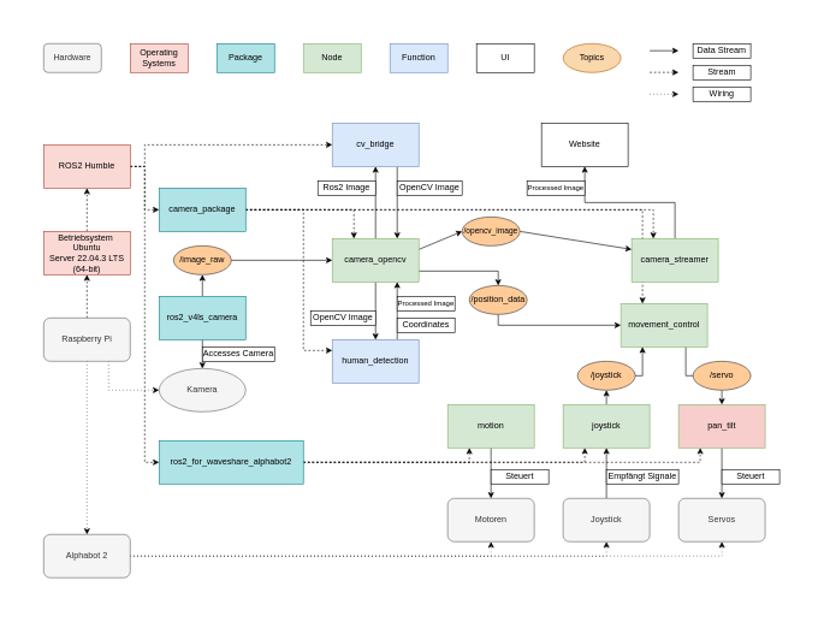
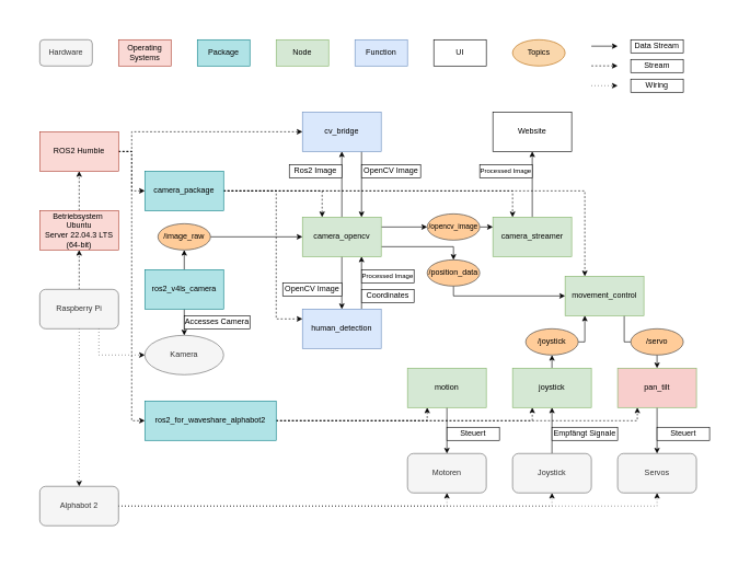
  <mxCell id="0" />
  <mxCell id="1" parent="0" />
  <mxCell id="2" value="" style="rounded=0;whiteSpace=wrap;html=1;fillColor=none;strokeColor=none;" parent="1" vertex="1"><mxGeometry width="1100" height="820" as="geometry" x="20" y="20" /></mxCell>
  <mxCell id="3" style="edgeStyle=orthogonalEdgeStyle;rounded=0;orthogonalLoop=1;jettySize=auto;html=1;exitX=1;exitY=0.5;exitDx=0;exitDy=0;entryX=0.5;entryY=1;entryDx=0;entryDy=0;dashed=1;dashPattern=1 4;" parent="1" source="6" target="17" edge="1"><mxGeometry relative="1" as="geometry" /></mxCell>
  <mxCell id="4" style="edgeStyle=orthogonalEdgeStyle;rounded=0;orthogonalLoop=1;jettySize=auto;html=1;exitX=1;exitY=0.5;exitDx=0;exitDy=0;entryX=0.5;entryY=1;entryDx=0;entryDy=0;dashed=1;dashPattern=1 4;" parent="1" source="6" target="19" edge="1"><mxGeometry relative="1" as="geometry" /></mxCell>
  <mxCell id="5" style="edgeStyle=orthogonalEdgeStyle;rounded=0;orthogonalLoop=1;jettySize=auto;html=1;exitX=1;exitY=0.5;exitDx=0;exitDy=0;entryX=0.5;entryY=1;entryDx=0;entryDy=0;dashed=1;dashPattern=1 4;" parent="1" source="6" target="21" edge="1"><mxGeometry relative="1" as="geometry" /></mxCell>
  <mxCell id="6" value="Alphabot 2" style="rounded=1;whiteSpace=wrap;html=1;fillColor=#f5f5f5;fontColor=#333333;strokeColor=#666666;" parent="1" vertex="1"><mxGeometry x="60" y="740.2" width="120" height="60" as="geometry" /></mxCell>
  <mxCell id="7" style="edgeStyle=orthogonalEdgeStyle;rounded=0;orthogonalLoop=1;jettySize=auto;html=1;exitX=0.5;exitY=1;exitDx=0;exitDy=0;entryX=0.5;entryY=0;entryDx=0;entryDy=0;dashed=1;dashPattern=1 4;" parent="1" source="10" target="6" edge="1"><mxGeometry relative="1" as="geometry" /></mxCell>
  <mxCell id="8" style="edgeStyle=orthogonalEdgeStyle;rounded=0;orthogonalLoop=1;jettySize=auto;html=1;exitX=0.5;exitY=0;exitDx=0;exitDy=0;entryX=0.5;entryY=1;entryDx=0;entryDy=0;dashed=1;" parent="1" source="10" target="12" edge="1"><mxGeometry relative="1" as="geometry" /></mxCell>
  <mxCell id="9" value="" style="edgeStyle=orthogonalEdgeStyle;rounded=0;orthogonalLoop=1;jettySize=auto;html=1;entryX=0;entryY=0.5;entryDx=0;entryDy=0;dashed=1;exitX=0.75;exitY=1;exitDx=0;exitDy=0;strokeColor=#000000;dashPattern=1 4;" parent="1" source="10" target="18" edge="1"><mxGeometry relative="1" as="geometry" /></mxCell>
  <mxCell id="10" value="Raspberry Pi" style="whiteSpace=wrap;html=1;rounded=1;fillColor=#f5f5f5;fontColor=#333333;strokeColor=#666666;" parent="1" vertex="1"><mxGeometry x="60" y="440.2" width="120" height="60" as="geometry" /></mxCell>
  <mxCell id="11" style="edgeStyle=orthogonalEdgeStyle;rounded=0;orthogonalLoop=1;jettySize=auto;html=1;exitX=0.5;exitY=0;exitDx=0;exitDy=0;entryX=0.5;entryY=1;entryDx=0;entryDy=0;dashed=1;" parent="1" source="12" target="16" edge="1"><mxGeometry relative="1" as="geometry" /></mxCell>
  <mxCell id="12" value="Betriebsystem&amp;nbsp;&lt;br&gt;Ubuntu&lt;br/&gt;Server 22.04.3 LTS (64-bit)" style="rounded=0;whiteSpace=wrap;html=1;fillColor=#fad9d5;strokeColor=#ae4132;" parent="1" vertex="1"><mxGeometry x="60" y="320.2" width="120" height="60" as="geometry" /></mxCell>
  <mxCell id="13" style="edgeStyle=orthogonalEdgeStyle;rounded=0;orthogonalLoop=1;jettySize=auto;html=1;exitX=1;exitY=0.5;exitDx=0;exitDy=0;entryX=0;entryY=0.5;entryDx=0;entryDy=0;dashed=1;" parent="1" source="16" target="39" edge="1"><mxGeometry relative="1" as="geometry" /></mxCell>
  <mxCell id="14" style="edgeStyle=orthogonalEdgeStyle;rounded=0;orthogonalLoop=1;jettySize=auto;html=1;exitX=1;exitY=0.5;exitDx=0;exitDy=0;entryX=0;entryY=0.5;entryDx=0;entryDy=0;dashed=1;" parent="1" source="16" target="52" edge="1"><mxGeometry relative="1" as="geometry" /></mxCell>
  <mxCell id="15" style="edgeStyle=orthogonalEdgeStyle;rounded=0;orthogonalLoop=1;jettySize=auto;html=1;entryX=0;entryY=0.5;entryDx=0;entryDy=0;dashed=1;" parent="1" source="16" target="26" edge="1"><mxGeometry relative="1" as="geometry"><Array as="points"><mxPoint x="200" y="230.2" /><mxPoint x="200" y="200.2" /></Array></mxGeometry></mxCell>
  <mxCell id="16" value="ROS2 Humble" style="rounded=0;whiteSpace=wrap;html=1;fillColor=#fad9d5;strokeColor=#ae4132;" parent="1" vertex="1"><mxGeometry x="60" y="200.2" width="120" height="60" as="geometry" /></mxCell>
  <mxCell id="17" value="Servos" style="whiteSpace=wrap;html=1;rounded=1;fillColor=#f5f5f5;fontColor=#333333;strokeColor=#666666;" parent="1" vertex="1"><mxGeometry x="940" y="690.2" width="120" height="60" as="geometry" /></mxCell>
  <mxCell id="18" value="Kamera" style="ellipse;whiteSpace=wrap;html=1;fillColor=#f5f5f5;fontColor=#333333;strokeColor=#666666;" parent="1" vertex="1"><mxGeometry x="220" y="510.2" width="120" height="60" as="geometry" /></mxCell>
  <mxCell id="19" value="Motoren" style="whiteSpace=wrap;html=1;rounded=1;fillColor=#f5f5f5;fontColor=#333333;strokeColor=#666666;" parent="1" vertex="1"><mxGeometry x="620" y="690.2" width="120" height="60" as="geometry" /></mxCell>
  <mxCell id="20" style="edgeStyle=orthogonalEdgeStyle;rounded=0;orthogonalLoop=1;jettySize=auto;html=1;exitX=0.5;exitY=0;exitDx=0;exitDy=0;entryX=0.5;entryY=1;entryDx=0;entryDy=0;" parent="1" source="21" target="41" edge="1"><mxGeometry relative="1" as="geometry" /></mxCell>
  <mxCell id="21" value="Joystick" style="rounded=1;whiteSpace=wrap;html=1;fillColor=#f5f5f5;fontColor=#333333;strokeColor=#666666;" parent="1" vertex="1"><mxGeometry x="780" y="690.2" width="120" height="60" as="geometry" /></mxCell>
  <mxCell id="22" style="edgeStyle=orthogonalEdgeStyle;rounded=0;orthogonalLoop=1;jettySize=auto;html=1;exitX=0.5;exitY=1;exitDx=0;exitDy=0;entryX=0.5;entryY=0;entryDx=0;entryDy=0;" parent="1" source="24" target="18" edge="1"><mxGeometry relative="1" as="geometry" /></mxCell>
  <mxCell id="23" style="edgeStyle=orthogonalEdgeStyle;rounded=0;orthogonalLoop=1;jettySize=auto;html=1;exitX=0.5;exitY=0;exitDx=0;exitDy=0;entryX=0.5;entryY=1;entryDx=0;entryDy=0;" parent="1" source="24" target="47" edge="1"><mxGeometry relative="1" as="geometry" /></mxCell>
  <mxCell id="24" value="ros2_v4ls_camera" style="rounded=0;whiteSpace=wrap;html=1;fillColor=#b0e3e6;strokeColor=#0e8088;" parent="1" vertex="1"><mxGeometry x="220" y="410.2" width="120" height="60" as="geometry" /></mxCell>
  <mxCell id="25" style="edgeStyle=orthogonalEdgeStyle;rounded=0;orthogonalLoop=1;jettySize=auto;html=1;exitX=0.75;exitY=1;exitDx=0;exitDy=0;entryX=0.75;entryY=0;entryDx=0;entryDy=0;" parent="1" source="26" target="31" edge="1"><mxGeometry relative="1" as="geometry"><mxPoint x="680" y="290.2" as="sourcePoint" /><mxPoint x="790" y="340.2" as="targetPoint" /></mxGeometry></mxCell>
  <mxCell id="26" value="cv_bridge" style="rounded=0;whiteSpace=wrap;html=1;fillColor=#dae8fc;strokeColor=#6c8ebf;" parent="1" vertex="1"><mxGeometry x="460" y="170.2" width="120" height="60" as="geometry" /></mxCell>
  <mxCell id="27" style="edgeStyle=orthogonalEdgeStyle;rounded=0;orthogonalLoop=1;jettySize=auto;html=1;exitX=0.5;exitY=0;exitDx=0;exitDy=0;entryX=0.5;entryY=1;entryDx=0;entryDy=0;" parent="1" source="31" target="26" edge="1"><mxGeometry relative="1" as="geometry"><mxPoint x="770" y="340.2" as="sourcePoint" /><mxPoint x="700" y="390.2" as="targetPoint" /></mxGeometry></mxCell>
  <mxCell id="28" style="edgeStyle=orthogonalEdgeStyle;rounded=0;orthogonalLoop=1;jettySize=auto;html=1;entryX=0.5;entryY=0;entryDx=0;entryDy=0;exitX=0.5;exitY=1;exitDx=0;exitDy=0;" parent="1" source="31" target="33" edge="1"><mxGeometry relative="1" as="geometry"><mxPoint x="760" y="310.2" as="sourcePoint" /></mxGeometry></mxCell>
  <mxCell id="29" style="edgeStyle=orthogonalEdgeStyle;rounded=0;orthogonalLoop=1;jettySize=auto;html=1;exitX=1;exitY=0.75;exitDx=0;exitDy=0;entryX=0.5;entryY=0;entryDx=0;entryDy=0;" parent="1" source="31" target="54" edge="1"><mxGeometry relative="1" as="geometry" /></mxCell>
  <mxCell id="30" style="rounded=0;orthogonalLoop=1;jettySize=auto;html=1;exitX=1;exitY=0.25;exitDx=0;exitDy=0;entryX=0;entryY=0.5;entryDx=0;entryDy=0;" parent="1" source="31" target="82" edge="1"><mxGeometry relative="1" as="geometry"><mxPoint x="730" y="354.2" as="targetPoint" /></mxGeometry></mxCell>
  <mxCell id="31" value="camera_opencv" style="rounded=0;whiteSpace=wrap;html=1;fillColor=#d5e8d4;strokeColor=#82b366;" parent="1" vertex="1"><mxGeometry x="460" y="330.2" width="120" height="60" as="geometry" /></mxCell>
  <mxCell id="32" style="edgeStyle=orthogonalEdgeStyle;rounded=0;orthogonalLoop=1;jettySize=auto;html=1;exitX=0.75;exitY=0;exitDx=0;exitDy=0;entryX=0.75;entryY=1;entryDx=0;entryDy=0;" parent="1" source="33" target="31" edge="1"><mxGeometry relative="1" as="geometry" /></mxCell>
  <mxCell id="33" value="human_detection" style="rounded=0;whiteSpace=wrap;html=1;fillColor=#dae8fc;strokeColor=#6c8ebf;" parent="1" vertex="1"><mxGeometry x="460" y="470.2" width="120" height="60" as="geometry" /></mxCell>
  <mxCell id="34" style="edgeStyle=orthogonalEdgeStyle;rounded=0;orthogonalLoop=1;jettySize=auto;html=1;exitX=0.75;exitY=1;exitDx=0;exitDy=0;entryX=0;entryY=0.5;entryDx=0;entryDy=0;endArrow=none;" parent="1" source="35" target="56" edge="1"><mxGeometry relative="1" as="geometry"><Array as="points"><mxPoint x="950" y="520.2" /></Array></mxGeometry></mxCell>
  <mxCell id="35" value="movement_control" style="rounded=0;whiteSpace=wrap;html=1;fillColor=#d5e8d4;strokeColor=#82b366;" parent="1" vertex="1"><mxGeometry x="860" y="420.2" width="120" height="60" as="geometry" /></mxCell>
  <mxCell id="36" style="edgeStyle=orthogonalEdgeStyle;rounded=0;orthogonalLoop=1;jettySize=auto;html=1;exitX=1;exitY=0.5;exitDx=0;exitDy=0;entryX=0.25;entryY=1;entryDx=0;entryDy=0;dashed=1;" parent="1" source="39" target="45" edge="1"><mxGeometry relative="1" as="geometry" /></mxCell>
  <mxCell id="37" style="edgeStyle=orthogonalEdgeStyle;rounded=0;orthogonalLoop=1;jettySize=auto;html=1;exitX=1;exitY=0.5;exitDx=0;exitDy=0;entryX=0.25;entryY=1;entryDx=0;entryDy=0;dashed=1;" parent="1" source="39" target="41" edge="1"><mxGeometry relative="1" as="geometry" /></mxCell>
  <mxCell id="38" style="edgeStyle=orthogonalEdgeStyle;rounded=0;orthogonalLoop=1;jettySize=auto;html=1;exitX=1;exitY=0.5;exitDx=0;exitDy=0;entryX=0.25;entryY=1;entryDx=0;entryDy=0;dashed=1;" parent="1" source="39" target="43" edge="1"><mxGeometry relative="1" as="geometry" /></mxCell>
  <mxCell id="39" value="ros2_for_waveshare_alphabot2" style="rounded=0;whiteSpace=wrap;html=1;fillColor=#b0e3e6;strokeColor=#0e8088;" parent="1" vertex="1"><mxGeometry x="220" y="610.2" width="200" height="60" as="geometry" /></mxCell>
  <mxCell id="40" style="edgeStyle=orthogonalEdgeStyle;rounded=0;orthogonalLoop=1;jettySize=auto;html=1;exitX=0.5;exitY=0;exitDx=0;exitDy=0;entryX=0.5;entryY=1;entryDx=0;entryDy=0;" parent="1" source="41" target="58" edge="1"><mxGeometry relative="1" as="geometry" /></mxCell>
  <mxCell id="41" value="joystick" style="rounded=0;whiteSpace=wrap;html=1;fillColor=#d5e8d4;strokeColor=#82b366;" parent="1" vertex="1"><mxGeometry x="780" y="560.2" width="120" height="60" as="geometry" /></mxCell>
  <mxCell id="42" style="edgeStyle=orthogonalEdgeStyle;rounded=0;orthogonalLoop=1;jettySize=auto;html=1;exitX=0.5;exitY=1;exitDx=0;exitDy=0;entryX=0.5;entryY=0;entryDx=0;entryDy=0;" parent="1" source="43" target="17" edge="1"><mxGeometry relative="1" as="geometry" /></mxCell>
  <mxCell id="43" value="pan_tilt" style="rounded=0;whiteSpace=wrap;html=1;fillColor=#f8cecc;strokeColor=#82b366;" parent="1" vertex="1"><mxGeometry x="940" y="560.2" width="120" height="60" as="geometry" /></mxCell>
  <mxCell id="44" style="edgeStyle=orthogonalEdgeStyle;rounded=0;orthogonalLoop=1;jettySize=auto;html=1;exitX=0.5;exitY=1;exitDx=0;exitDy=0;entryX=0.5;entryY=0;entryDx=0;entryDy=0;" parent="1" source="45" target="19" edge="1"><mxGeometry relative="1" as="geometry" /></mxCell>
  <mxCell id="45" value="motion" style="rounded=0;whiteSpace=wrap;html=1;fillColor=#d5e8d4;strokeColor=#82b366;" parent="1" vertex="1"><mxGeometry x="620" y="560.2" width="120" height="60" as="geometry" /></mxCell>
  <mxCell id="46" style="edgeStyle=orthogonalEdgeStyle;rounded=0;orthogonalLoop=1;jettySize=auto;html=1;exitX=1;exitY=0.5;exitDx=0;exitDy=0;entryX=0;entryY=0.5;entryDx=0;entryDy=0;" parent="1" source="47" target="31" edge="1"><mxGeometry relative="1" as="geometry" /></mxCell>
  <mxCell id="47" value="/image_raw" style="ellipse;whiteSpace=wrap;html=1;fillColor=#ffcc99;strokeColor=#36393d;" parent="1" vertex="1"><mxGeometry x="240" y="340.2" width="80" height="40" as="geometry" /></mxCell>
  <mxCell id="48" style="edgeStyle=orthogonalEdgeStyle;rounded=0;orthogonalLoop=1;jettySize=auto;html=1;exitX=1;exitY=0.5;exitDx=0;exitDy=0;entryX=0.25;entryY=0;entryDx=0;entryDy=0;dashed=1;" parent="1" source="52" target="31" edge="1"><mxGeometry relative="1" as="geometry" /></mxCell>
  <mxCell id="49" style="edgeStyle=orthogonalEdgeStyle;rounded=0;orthogonalLoop=1;jettySize=auto;html=1;exitX=1;exitY=0.5;exitDx=0;exitDy=0;entryX=0.25;entryY=0;entryDx=0;entryDy=0;dashed=1;" parent="1" source="52" target="35" edge="1"><mxGeometry relative="1" as="geometry" /></mxCell>
  <mxCell id="50" style="edgeStyle=orthogonalEdgeStyle;rounded=0;orthogonalLoop=1;jettySize=auto;html=1;exitX=1;exitY=0.5;exitDx=0;exitDy=0;entryX=0.25;entryY=0;entryDx=0;entryDy=0;dashed=1;" parent="1" source="52" target="80" edge="1"><mxGeometry relative="1" as="geometry" /></mxCell>
  <mxCell id="51" style="edgeStyle=orthogonalEdgeStyle;rounded=0;orthogonalLoop=1;jettySize=auto;html=1;exitX=1;exitY=0.5;exitDx=0;exitDy=0;entryX=0;entryY=0.25;entryDx=0;entryDy=0;dashed=1;" parent="1" source="52" target="33" edge="1"><mxGeometry relative="1" as="geometry"><Array as="points"><mxPoint x="420" y="290" /><mxPoint x="420" y="485" /></Array></mxGeometry></mxCell>
  <mxCell id="52" value="camera_package" style="rounded=0;whiteSpace=wrap;html=1;fillColor=#b0e3e6;strokeColor=#0e8088;" parent="1" vertex="1"><mxGeometry x="220" y="260.2" width="120" height="60" as="geometry" /></mxCell>
  <mxCell id="53" style="edgeStyle=orthogonalEdgeStyle;rounded=0;orthogonalLoop=1;jettySize=auto;html=1;exitX=0.5;exitY=1;exitDx=0;exitDy=0;entryX=0;entryY=0.5;entryDx=0;entryDy=0;" parent="1" source="54" target="35" edge="1"><mxGeometry relative="1" as="geometry"><mxPoint x="840" y="400.2" as="sourcePoint" /><Array as="points"><mxPoint x="690" y="450.2" /></Array></mxGeometry></mxCell>
  <mxCell id="54" value="/position_data" style="ellipse;whiteSpace=wrap;html=1;fillColor=#ffcc99;strokeColor=#36393d;" parent="1" vertex="1"><mxGeometry x="650" y="395.2" width="80" height="40" as="geometry" /></mxCell>
  <mxCell id="55" style="edgeStyle=orthogonalEdgeStyle;rounded=0;orthogonalLoop=1;jettySize=auto;html=1;exitX=0.5;exitY=1;exitDx=0;exitDy=0;entryX=0.5;entryY=0;entryDx=0;entryDy=0;" parent="1" source="56" target="43" edge="1"><mxGeometry relative="1" as="geometry" /></mxCell>
  <mxCell id="56" value="/servo" style="ellipse;whiteSpace=wrap;html=1;fillColor=#ffcc99;strokeColor=#36393d;" parent="1" vertex="1"><mxGeometry x="960" y="500.2" width="80" height="40" as="geometry" /></mxCell>
  <mxCell id="57" style="edgeStyle=orthogonalEdgeStyle;rounded=0;orthogonalLoop=1;jettySize=auto;html=1;exitX=1;exitY=0.5;exitDx=0;exitDy=0;entryX=0.25;entryY=1;entryDx=0;entryDy=0;strokeColor=default;" parent="1" source="58" target="35" edge="1"><mxGeometry relative="1" as="geometry"><Array as="points"><mxPoint x="890" y="520.2" /></Array></mxGeometry></mxCell>
  <mxCell id="58" value="/joystick" style="ellipse;whiteSpace=wrap;html=1;fillColor=#ffcc99;strokeColor=#36393d;" parent="1" vertex="1"><mxGeometry x="800" y="500.2" width="80" height="40" as="geometry" /></mxCell>
  <mxCell id="59" value="Function" style="rounded=0;whiteSpace=wrap;html=1;fillColor=#dae8fc;strokeColor=#6c8ebf;" parent="1" vertex="1"><mxGeometry x="540" y="60" width="80" height="40" as="geometry" /></mxCell>
  <mxCell id="60" value="Package" style="rounded=0;whiteSpace=wrap;html=1;fillColor=#b0e3e6;strokeColor=#0e8088;" parent="1" vertex="1"><mxGeometry x="300" y="60" width="80" height="40" as="geometry" /></mxCell>
  <mxCell id="61" value="Node" style="rounded=0;whiteSpace=wrap;html=1;fillColor=#d5e8d4;strokeColor=#82b366;" parent="1" vertex="1"><mxGeometry x="420" y="60" width="80" height="40" as="geometry" /></mxCell>
  <mxCell id="62" value="Topics" style="ellipse;whiteSpace=wrap;html=1;fillColor=#fad7ac;strokeColor=#b46504;" parent="1" vertex="1"><mxGeometry x="780" y="60" width="80" height="40" as="geometry" /></mxCell>
  <mxCell id="63" value="Operating Systems" style="rounded=0;whiteSpace=wrap;html=1;fillColor=#fad9d5;strokeColor=#ae4132;" parent="1" vertex="1"><mxGeometry x="180" y="60" width="80" height="40" as="geometry" /></mxCell>
  <mxCell id="64" value="Hardware" style="rounded=1;whiteSpace=wrap;html=1;fillColor=#f5f5f5;fontColor=#333333;strokeColor=#666666;" parent="1" vertex="1"><mxGeometry x="60" y="60" width="80" height="40" as="geometry" /></mxCell>
  <mxCell id="65" value="OpenCV Image" style="rounded=0;whiteSpace=wrap;html=1;" parent="1" vertex="1"><mxGeometry x="550" y="250.2" width="90" height="20" as="geometry" /></mxCell>
  <mxCell id="66" value="Ros2 Image" style="rounded=0;whiteSpace=wrap;html=1;" parent="1" vertex="1"><mxGeometry x="440" y="250.2" width="80" height="20" as="geometry" /></mxCell>
  <mxCell id="67" value="Coordinates" style="rounded=0;whiteSpace=wrap;html=1;" parent="1" vertex="1"><mxGeometry x="550" y="440.2" width="80" height="20" as="geometry" /></mxCell>
  <mxCell id="68" value="OpenCV Image" style="rounded=0;whiteSpace=wrap;html=1;" parent="1" vertex="1"><mxGeometry x="430" y="430.2" width="90" height="20" as="geometry" /></mxCell>
  <mxCell id="69" value="Accesses Camera" style="rounded=0;whiteSpace=wrap;html=1;" parent="1" vertex="1"><mxGeometry x="280" y="480.2" width="100" height="20" as="geometry" /></mxCell>
  <mxCell id="70" value="Steuert" style="rounded=0;whiteSpace=wrap;html=1;" parent="1" vertex="1"><mxGeometry x="680" y="650.2" width="80" height="20" as="geometry" /></mxCell>
  <mxCell id="71" value="Steuert" style="rounded=0;whiteSpace=wrap;html=1;" parent="1" vertex="1"><mxGeometry x="1000" y="650.2" width="80" height="20" as="geometry" /></mxCell>
  <mxCell id="72" value="Empfängt Signale" style="rounded=0;whiteSpace=wrap;html=1;" parent="1" vertex="1"><mxGeometry x="840" y="650.2" width="100" height="20" as="geometry" /></mxCell>
  <mxCell id="73" style="edgeStyle=orthogonalEdgeStyle;rounded=0;orthogonalLoop=1;jettySize=auto;html=1;" parent="1" edge="1"><mxGeometry relative="1" as="geometry"><mxPoint x="940" y="69.8" as="targetPoint" /><mxPoint x="900" y="69.8" as="sourcePoint" /><Array as="points"><mxPoint x="930" y="69.8" /><mxPoint x="930" y="69.8" /></Array></mxGeometry></mxCell>
  <mxCell id="74" value="Data Stream" style="rounded=0;whiteSpace=wrap;html=1;" parent="1" vertex="1"><mxGeometry x="960" y="60" width="80" height="20" as="geometry" /></mxCell>
  <mxCell id="75" style="edgeStyle=orthogonalEdgeStyle;rounded=0;orthogonalLoop=1;jettySize=auto;html=1;dashed=1;" parent="1" edge="1"><mxGeometry relative="1" as="geometry"><mxPoint x="940" y="99.8" as="targetPoint" /><mxPoint x="900" y="99.8" as="sourcePoint" /><Array as="points"><mxPoint x="930" y="99.8" /><mxPoint x="930" y="99.8" /></Array></mxGeometry></mxCell>
  <mxCell id="76" value="Stream" style="rounded=0;whiteSpace=wrap;html=1;" parent="1" vertex="1"><mxGeometry x="960" y="90" width="80" height="20" as="geometry" /></mxCell>
  <mxCell id="77" style="edgeStyle=orthogonalEdgeStyle;rounded=0;orthogonalLoop=1;jettySize=auto;html=1;dashed=1;dashPattern=1 4;" parent="1" edge="1"><mxGeometry relative="1" as="geometry"><mxPoint x="940" y="130" as="targetPoint" /><mxPoint x="900" y="130" as="sourcePoint" /><Array as="points"><mxPoint x="900" y="130" /><mxPoint x="900" y="130" /></Array></mxGeometry></mxCell>
  <mxCell id="78" value="Wiring" style="rounded=0;whiteSpace=wrap;html=1;" parent="1" vertex="1"><mxGeometry x="960" y="120" width="80" height="20" as="geometry" /></mxCell>
  <mxCell id="79" style="edgeStyle=orthogonalEdgeStyle;rounded=0;orthogonalLoop=1;jettySize=auto;html=1;exitX=0.5;exitY=0;exitDx=0;exitDy=0;entryX=0.5;entryY=1;entryDx=0;entryDy=0;" parent="1" source="80" target="83" edge="1"><mxGeometry relative="1" as="geometry" /></mxCell>
- <mxCell id="80" value="camera_streamer" style="rounded=0;whiteSpace=wrap;html=1;fillColor=#d5e8d4;strokeColor=#82b366;" parent="1" vertex="1"><mxGeometry x="875" y="330.2" width="120" height="60" as="geometry" /></mxCell>
+ <mxCell id="80" value="camera_streamer" style="rounded=0;whiteSpace=wrap;html=1;fillColor=#d5e8d4;strokeColor=#82b366;" parent="1" vertex="1"><mxGeometry x="750" y="330.2" width="120" height="60" as="geometry" /></mxCell>
  <mxCell id="81" style="rounded=0;orthogonalLoop=1;jettySize=auto;html=1;exitX=1;exitY=0.5;exitDx=0;exitDy=0;entryX=0;entryY=0.25;entryDx=0;entryDy=0;" parent="1" source="82" target="80" edge="1"><mxGeometry relative="1" as="geometry" /></mxCell>
- <mxCell id="82" value="&lt;font style=&quot;font-size: 11px;&quot;&gt;/opencv_image&lt;/font&gt;" style="ellipse;whiteSpace=wrap;html=1;fillColor=#ffcc99;strokeColor=#36393d;" parent="1" vertex="1"><mxGeometry x="640" y="300.2" width="80" height="40" as="geometry" /></mxCell>
+ <mxCell id="82" value="&lt;font style=&quot;font-size: 11px;&quot;&gt;/opencv_image&lt;/font&gt;" style="ellipse;whiteSpace=wrap;html=1;fillColor=#ffcc99;strokeColor=#36393d;" parent="1" vertex="1"><mxGeometry x="650" y="325.2" width="80" height="40" as="geometry" /></mxCell>
  <mxCell id="83" value="Website" style="rounded=0;whiteSpace=wrap;html=1;" parent="1" vertex="1"><mxGeometry x="750" y="170.2" width="120" height="60" as="geometry" /></mxCell>
  <mxCell id="84" value="&lt;font style=&quot;font-size: 10px;&quot;&gt;Processed Image&lt;/font&gt;" style="rounded=0;whiteSpace=wrap;html=1;" parent="1" vertex="1"><mxGeometry x="730" y="250.2" width="80" height="20" as="geometry" /></mxCell>
  <mxCell id="85" value="&lt;font style=&quot;font-size: 10px;&quot;&gt;Processed Image&lt;/font&gt;" style="rounded=0;whiteSpace=wrap;html=1;" parent="1" vertex="1"><mxGeometry x="550" y="410.2" width="80" height="20" as="geometry" /></mxCell>
  <mxCell id="86" value="UI" style="rounded=0;whiteSpace=wrap;html=1;" parent="1" vertex="1"><mxGeometry x="660" y="60" width="80" height="40" as="geometry" /></mxCell>
